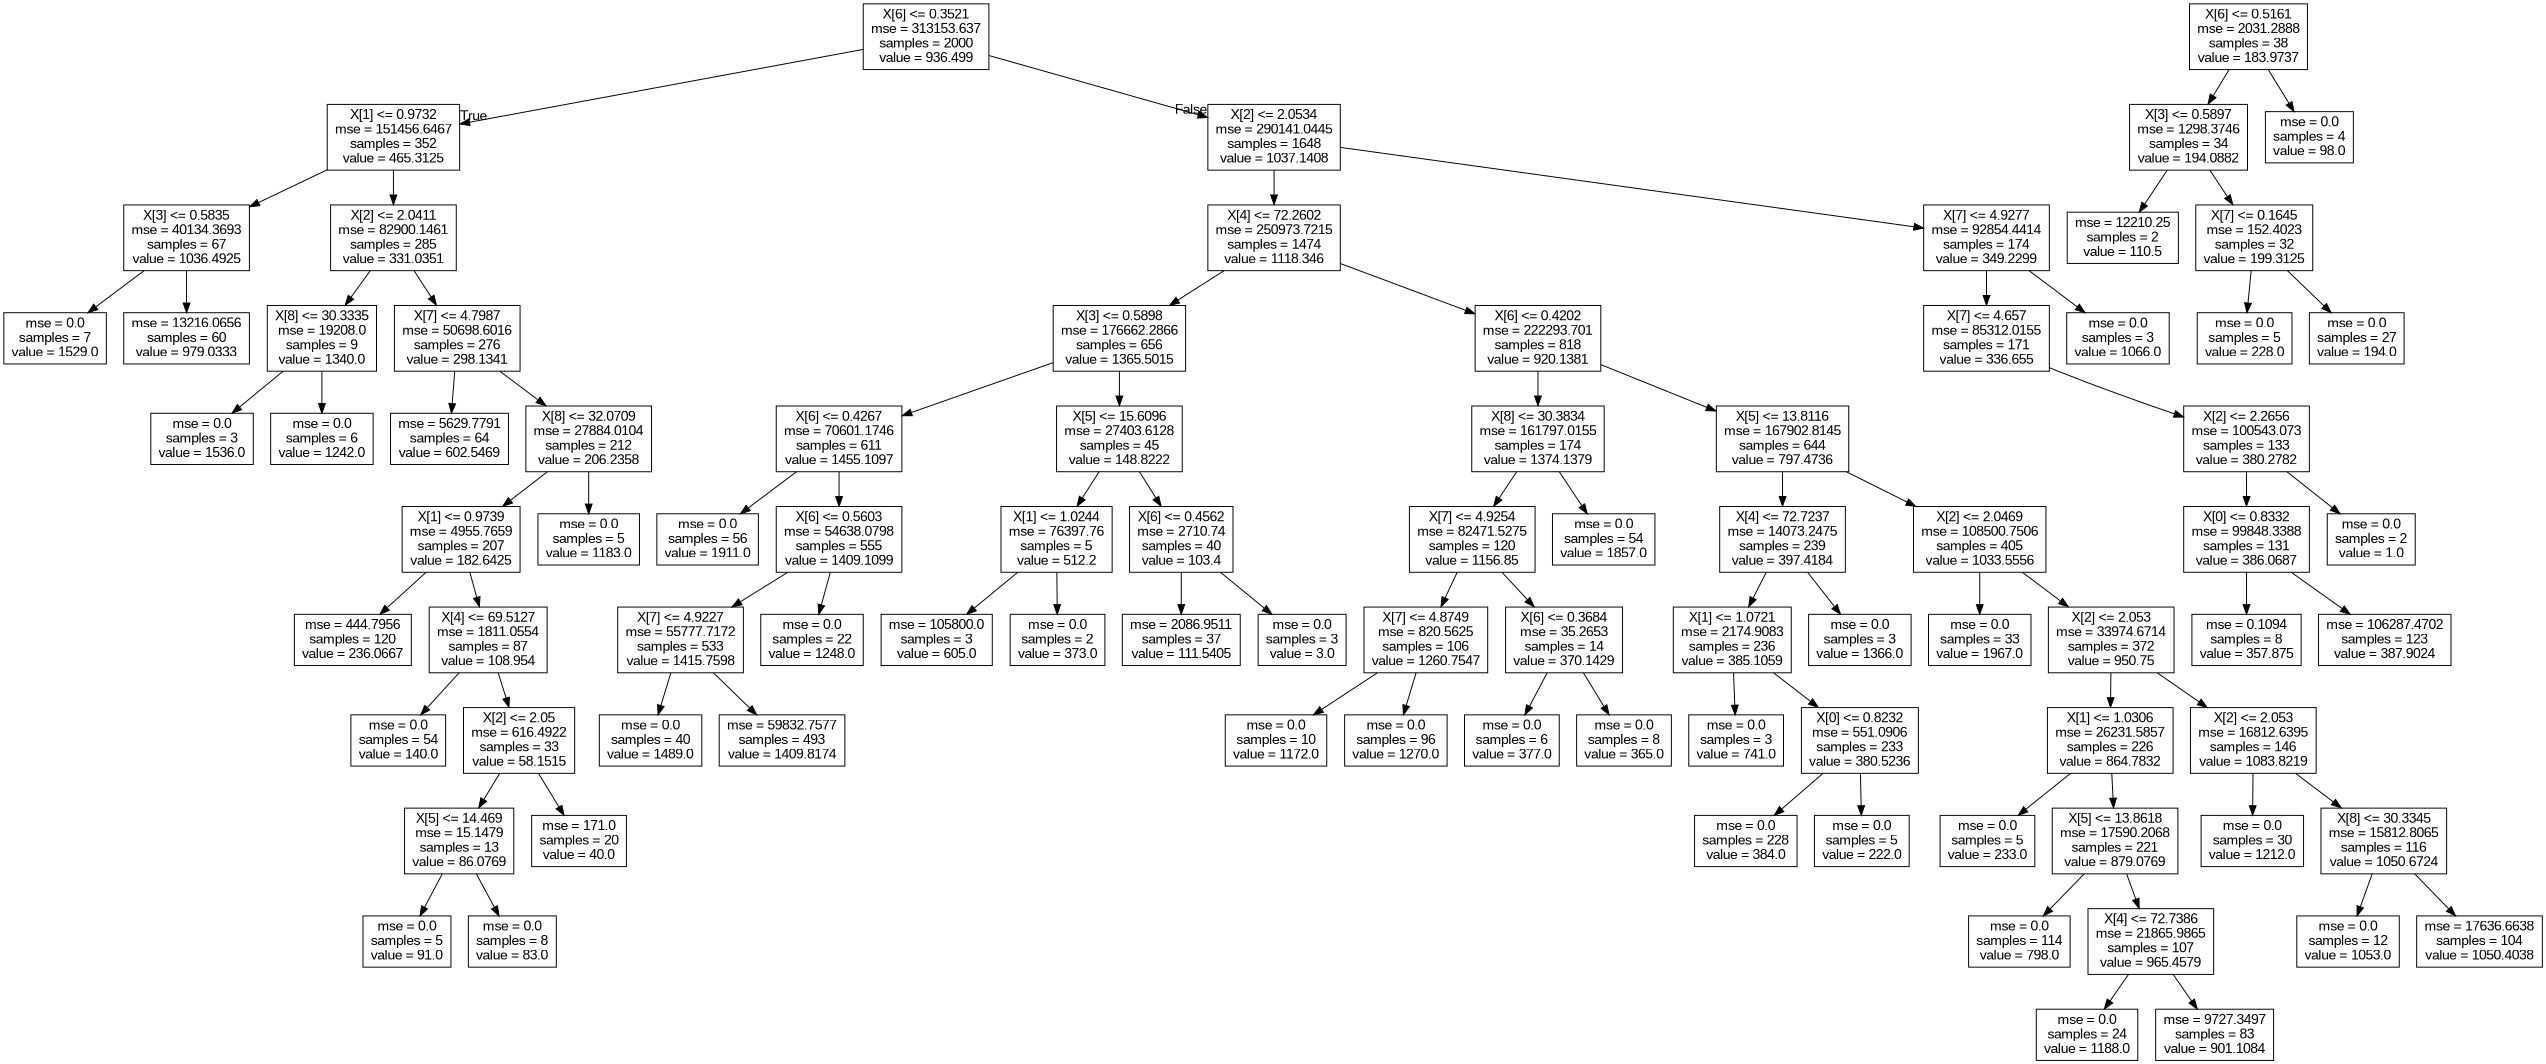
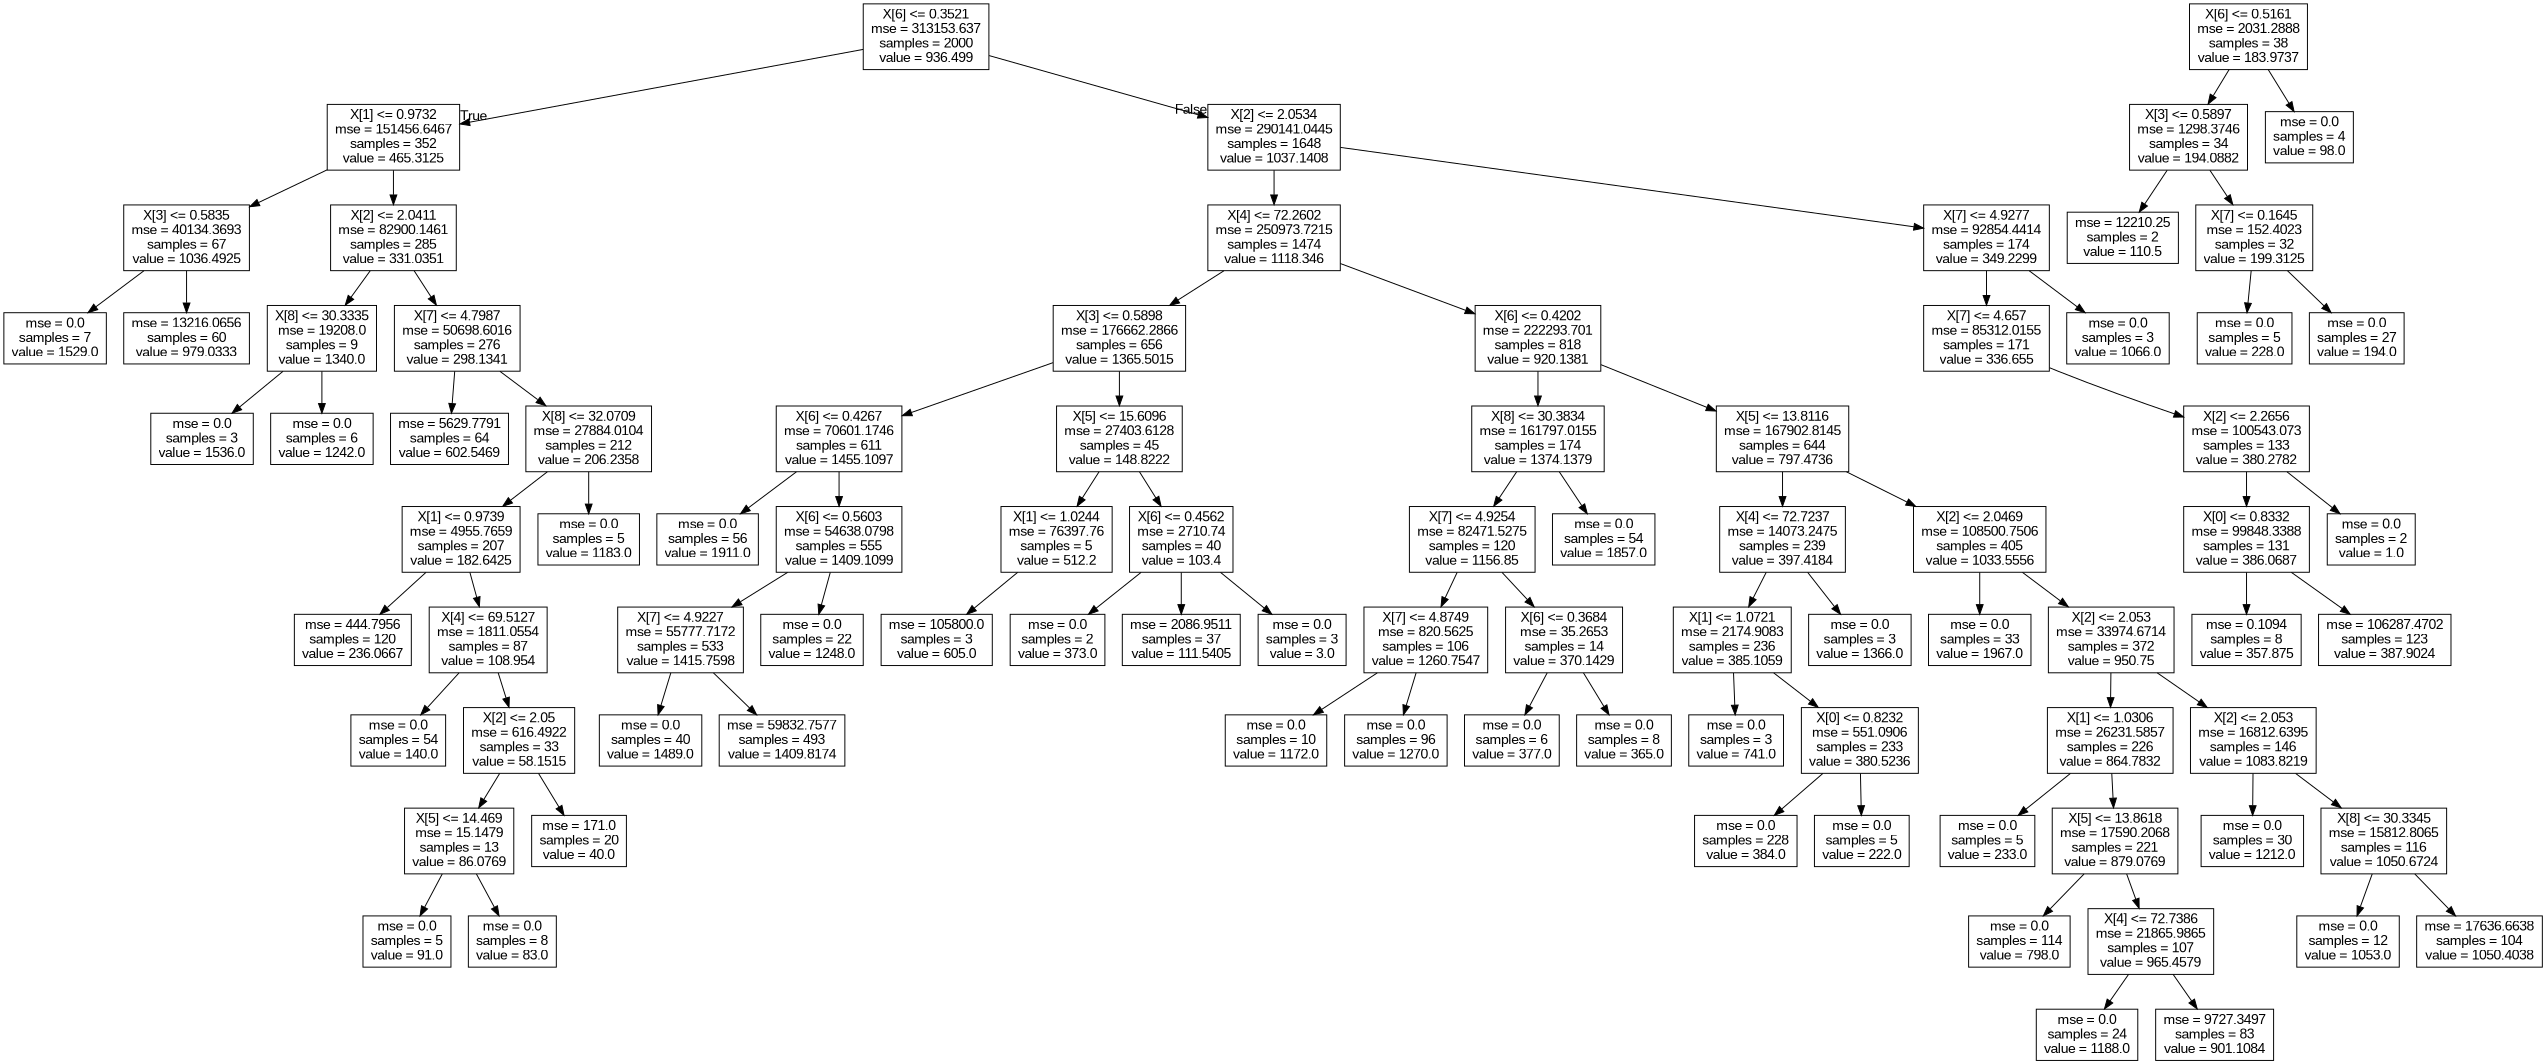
  digraph {
    fontname="Liberation Sans"
    node [fontname="Liberation Sans" shape=box]
    edge [fontname="Liberation Sans"]
    n1 [label="X[6] <= 0.3521\nmse = 313153.637\nsamples = 2000\nvalue = 936.499"]
    n2 [label="X[1] <= 0.9732\nmse = 151456.6467\nsamples = 352\nvalue = 465.3125"]
    n3 [label="X[2] <= 2.0534\nmse = 290141.0445\nsamples = 1648\nvalue = 1037.1408"]
    n4 [label="X[3] <= 0.5835\nmse = 40134.3693\nsamples = 67\nvalue = 1036.4925"]
    n5 [label="X[2] <= 2.0411\nmse = 82900.1461\nsamples = 285\nvalue = 331.0351"]
    n6 [label="X[4] <= 72.2602\nmse = 250973.7215\nsamples = 1474\nvalue = 1118.346"]
    n7 [label="X[7] <= 4.9277\nmse = 92854.4414\nsamples = 174\nvalue = 349.2299"]
    n8 [label="mse = 0.0\nsamples = 7\nvalue = 1529.0"]
    n9 [label="mse = 13216.0656\nsamples = 60\nvalue = 979.0333"]
    n10 [label="X[8] <= 30.3335\nmse = 19208.0\nsamples = 9\nvalue = 1340.0"]
    n11 [label="X[7] <= 4.7987\nmse = 50698.6016\nsamples = 276\nvalue = 298.1341"]
    n12 [label="mse = 0.0\nsamples = 3\nvalue = 1536.0"]
    n13 [label="mse = 0.0\nsamples = 6\nvalue = 1242.0"]
    n14 [label="mse = 5629.7791\nsamples = 64\nvalue = 602.5469"]
    n15 [label="X[8] <= 32.0709\nmse = 27884.0104\nsamples = 212\nvalue = 206.2358"]
    n16 [label="X[1] <= 0.9739\nmse = 4955.7659\nsamples = 207\nvalue = 182.6425"]
    n17 [label="mse = 0.0\nsamples = 5\nvalue = 1183.0"]
    n18 [label="mse = 444.7956\nsamples = 120\nvalue = 236.0667"]
    n19 [label="X[4] <= 69.5127\nmse = 1811.0554\nsamples = 87\nvalue = 108.954"]
    n20 [label="mse = 0.0\nsamples = 54\nvalue = 140.0"]
    n21 [label="X[2] <= 2.05\nmse = 616.4922\nsamples = 33\nvalue = 58.1515"]
    n22 [label="X[5] <= 14.469\nmse = 15.1479\nsamples = 13\nvalue = 86.0769"]
    n23 [label="mse = 171.0\nsamples = 20\nvalue = 40.0"]
    n24 [label="mse = 0.0\nsamples = 5\nvalue = 91.0"]
    n25 [label="mse = 0.0\nsamples = 8\nvalue = 83.0"]
    n26 [label="X[3] <= 0.5898\nmse = 176662.2866\nsamples = 656\nvalue = 1365.5015"]
    n27 [label="X[6] <= 0.4202\nmse = 222293.701\nsamples = 818\nvalue = 920.1381"]
    n28 [label="X[7] <= 4.657\nmse = 85312.0155\nsamples = 171\nvalue = 336.655"]
    n29 [label="mse = 0.0\nsamples = 3\nvalue = 1066.0"]
    n30 [label="X[6] <= 0.4267\nmse = 70601.1746\nsamples = 611\nvalue = 1455.1097"]
    n31 [label="X[5] <= 15.6096\nmse = 27403.6128\nsamples = 45\nvalue = 148.8222"]
    n32 [label="X[8] <= 30.3834\nmse = 161797.0155\nsamples = 174\nvalue = 1374.1379"]
    n33 [label="X[5] <= 13.8116\nmse = 167902.8145\nsamples = 644\nvalue = 797.4736"]
    n34 [label="mse = 0.0\nsamples = 56\nvalue = 1911.0"]
    n35 [label="X[6] <= 0.5603\nmse = 54638.0798\nsamples = 555\nvalue = 1409.1099"]
    n36 [label="X[1] <= 1.0244\nmse = 76397.76\nsamples = 5\nvalue = 512.2"]
    n37 [label="X[6] <= 0.4562\nmse = 2710.74\nsamples = 40\nvalue = 103.4"]
    n38 [label="X[7] <= 4.9227\nmse = 55777.7172\nsamples = 533\nvalue = 1415.7598"]
    n39 [label="mse = 0.0\nsamples = 22\nvalue = 1248.0"]
    n40 [label="mse = 0.0\nsamples = 40\nvalue = 1489.0"]
    n41 [label="mse = 59832.7577\nsamples = 493\nvalue = 1409.8174"]
    n42 [label="mse = 105800.0\nsamples = 3\nvalue = 605.0"]
    n43 [label="mse = 0.0\nsamples = 2\nvalue = 373.0"]
    n44 [label="mse = 2086.9511\nsamples = 37\nvalue = 111.5405"]
    n45 [label="mse = 0.0\nsamples = 3\nvalue = 3.0"]
    n46 [label="X[7] <= 4.9254\nmse = 82471.5275\nsamples = 120\nvalue = 1156.85"]
    n47 [label="mse = 0.0\nsamples = 54\nvalue = 1857.0"]
    n48 [label="X[4] <= 72.7237\nmse = 14073.2475\nsamples = 239\nvalue = 397.4184"]
    n49 [label="X[2] <= 2.0469\nmse = 108500.7506\nsamples = 405\nvalue = 1033.5556"]
    n50 [label="X[7] <= 4.8749\nmse = 820.5625\nsamples = 106\nvalue = 1260.7547"]
    n51 [label="X[6] <= 0.3684\nmse = 35.2653\nsamples = 14\nvalue = 370.1429"]
    n52 [label="mse = 0.0\nsamples = 10\nvalue = 1172.0"]
    n53 [label="mse = 0.0\nsamples = 96\nvalue = 1270.0"]
    n54 [label="mse = 0.0\nsamples = 6\nvalue = 377.0"]
    n55 [label="mse = 0.0\nsamples = 8\nvalue = 365.0"]
    n56 [label="X[1] <= 1.0721\nmse = 2174.9083\nsamples = 236\nvalue = 385.1059"]
    n57 [label="mse = 0.0\nsamples = 3\nvalue = 1366.0"]
    n58 [label="mse = 0.0\nsamples = 33\nvalue = 1967.0"]
    n59 [label="X[2] <= 2.053\nmse = 33974.6714\nsamples = 372\nvalue = 950.75"]
    n60 [label="mse = 0.0\nsamples = 3\nvalue = 741.0"]
    n61 [label="X[0] <= 0.8232\nmse = 551.0906\nsamples = 233\nvalue = 380.5236"]
    n62 [label="mse = 0.0\nsamples = 228\nvalue = 384.0"]
    n63 [label="mse = 0.0\nsamples = 5\nvalue = 222.0"]
    n64 [label="X[1] <= 1.0306\nmse = 26231.5857\nsamples = 226\nvalue = 864.7832"]
    n65 [label="X[2] <= 2.053\nmse = 16812.6395\nsamples = 146\nvalue = 1083.8219"]
    n66 [label="mse = 0.0\nsamples = 5\nvalue = 233.0"]
    n67 [label="X[5] <= 13.8618\nmse = 17590.2068\nsamples = 221\nvalue = 879.0769"]
    n68 [label="mse = 0.0\nsamples = 30\nvalue = 1212.0"]
    n69 [label="X[8] <= 30.3345\nmse = 15812.8065\nsamples = 116\nvalue = 1050.6724"]
    n70 [label="mse = 0.0\nsamples = 114\nvalue = 798.0"]
    n71 [label="X[4] <= 72.7386\nmse = 21865.9865\nsamples = 107\nvalue = 965.4579"]
    n72 [label="mse = 0.0\nsamples = 24\nvalue = 1188.0"]
    n73 [label="mse = 9727.3497\nsamples = 83\nvalue = 901.1084"]
    n74 [label="mse = 0.0\nsamples = 12\nvalue = 1053.0"]
    n75 [label="mse = 17636.6638\nsamples = 104\nvalue = 1050.4038"]
    n76 [label="X[2] <= 2.2656\nmse = 100543.073\nsamples = 133\nvalue = 380.2782"]
    n77 [label="X[6] <= 0.5161\nmse = 2031.2888\nsamples = 38\nvalue = 183.9737"]
    n78 [label="X[3] <= 0.5897\nmse = 1298.3746\nsamples = 34\nvalue = 194.0882"]
    n79 [label="mse = 0.0\nsamples = 4\nvalue = 98.0"]
    n80 [label="X[0] <= 0.8332\nmse = 99848.3388\nsamples = 131\nvalue = 386.0687"]
    n81 [label="mse = 0.0\nsamples = 2\nvalue = 1.0"]
    n82 [label="mse = 12210.25\nsamples = 2\nvalue = 110.5"]
    n83 [label="X[7] <= 0.1645\nmse = 152.4023\nsamples = 32\nvalue = 199.3125"]
    n84 [label="mse = 0.0\nsamples = 5\nvalue = 228.0"]
    n85 [label="mse = 0.0\nsamples = 27\nvalue = 194.0"]
    n86 [label="mse = 0.1094\nsamples = 8\nvalue = 357.875"]
    n87 [label="mse = 106287.4702\nsamples = 123\nvalue = 387.9024"]
    n1 -> n2 [headlabel=True labelangle=45 labeldistance=2.5]
    n1 -> n3 [headlabel=False labelangle=-45 labeldistance=2.5]
    n2 -> n4
    n2 -> n5
    n3 -> n6
    n3 -> n7
    n4 -> n8
    n4 -> n9
    n5 -> n10
    n5 -> n11
    n6 -> n26
    n6 -> n27
    n7 -> n28
    n7 -> n29
    n10 -> n12
    n10 -> n13
    n11 -> n14
    n11 -> n15
    n15 -> n16
    n15 -> n17
    n16 -> n18
    n16 -> n19
    n19 -> n20
    n19 -> n21
    n21 -> n22
    n21 -> n23
    n22 -> n24
    n22 -> n25
    n26 -> n30
    n26 -> n31
    n27 -> n32
    n27 -> n33
    n28 -> n76
    n30 -> n34
    n30 -> n35
    n31 -> n36
    n31 -> n37
    n32 -> n46
    n32 -> n47
    n33 -> n48
    n33 -> n49
    n35 -> n38
    n35 -> n39
    n36 -> n42
-   n36 -> n43
+   n37 -> n43
    n37 -> n44
    n37 -> n45
    n38 -> n40
    n38 -> n41
    n46 -> n50
    n46 -> n51
    n48 -> n56
    n48 -> n57
    n49 -> n58
    n49 -> n59
    n50 -> n52
    n50 -> n53
    n51 -> n54
    n51 -> n55
    n56 -> n60
    n56 -> n61
    n59 -> n64
    n59 -> n65
    n61 -> n62
    n61 -> n63
    n64 -> n66
    n64 -> n67
    n65 -> n68
    n65 -> n69
    n67 -> n70
    n67 -> n71
    n69 -> n74
    n69 -> n75
    n71 -> n72
    n71 -> n73
    n76 -> n80
    n76 -> n81
    n77 -> n78
    n77 -> n79
    n78 -> n82
    n78 -> n83
    n80 -> n86
    n80 -> n87
    n83 -> n84
    n83 -> n85
  }
